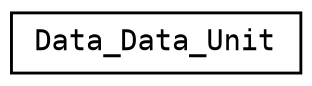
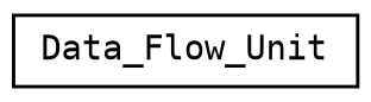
  digraph {
    rankdir=TB
    fontname="DejaVu Sans Mono"
-   n1 [color=black fillcolor=white fontname="DejaVu Sans Mono" fontsize=10 height=0.2 label=Data_Data_Unit shape=record style=filled width=0.4]
+   n1 [color=black fillcolor=white fontname="DejaVu Sans Mono" fontsize=10 height=0.2 label=Data_Flow_Unit shape=record style=filled width=0.4]
  }
